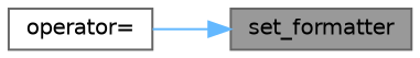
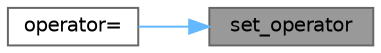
  digraph {
    rankdir=RL
    node [fontname=Helvetica fontsize=10 shape=box style=filled]
-   n1 [color=gray40 fillcolor=grey60 fontcolor=black height=0.2 label=set_formatter width=0.4]
+   n1 [color=gray40 fillcolor=grey60 fontcolor=black height=0.2 label=set_operator width=0.4]
    n2 [color=grey40 fillcolor=white height=0.2 label="operator=" width=0.4]
    n1 -> n2 [color=steelblue1 dir=back fontname=Helvetica fontsize=10 labelfontname=Helvetica labelfontsize=10 style=solid]
  }
